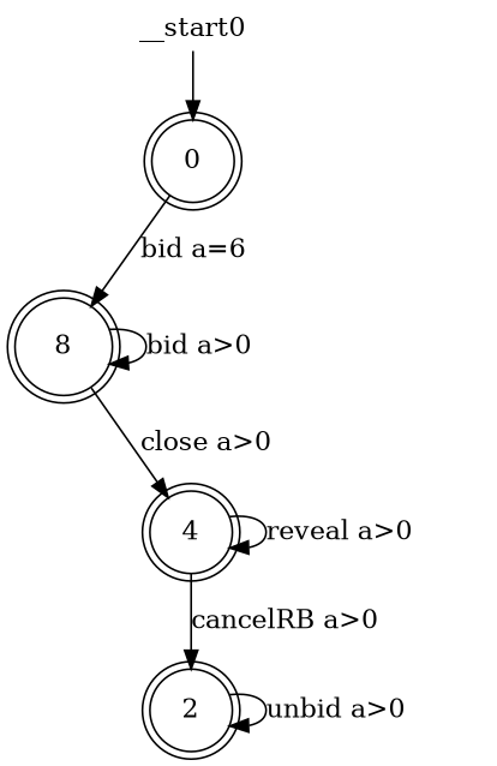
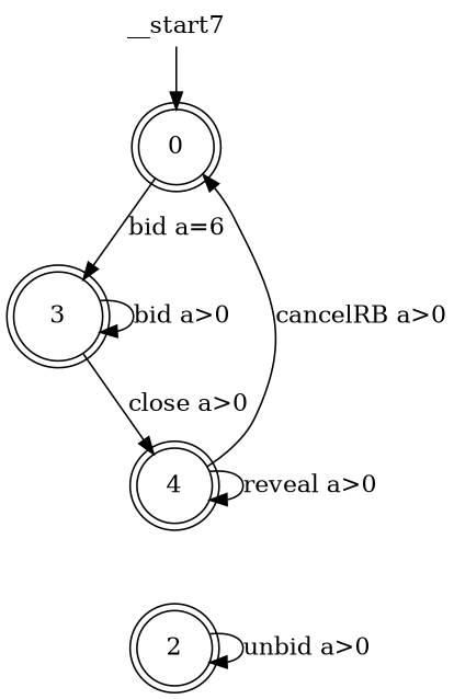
  digraph {
    node [shape=doublecircle]
    n1 [label=0]
-   n2 [label=8]
+   n2 [label=3]
    n3 [label=4]
    n4 [label=2]
-   __start0 [height=0 shape=none width=0]
+   __start0 [height=0 shape=none width=0 label=__start7]
    n1 -> n2 [label="bid a=6"]
    n2 -> n2 [label="bid a>0"]
    n2 -> n3 [label="close a>0"]
    n3 -> n3 [label="reveal a>0"]
-   n3 -> n4 [label="cancelRB a>0"]
+   n3 -> n1 [label="cancelRB a>0"]
    n4 -> n4 [label="unbid a>0"]
    __start0 -> n1
  }
